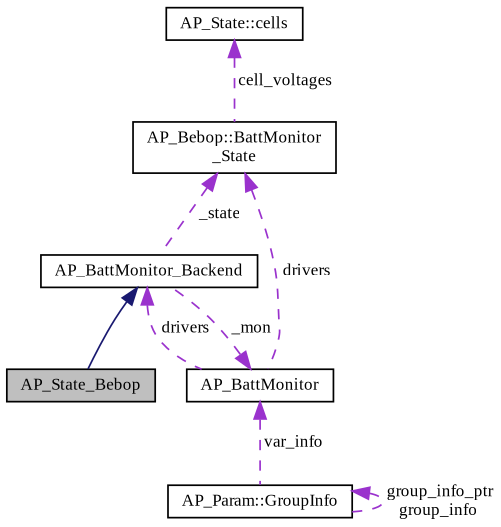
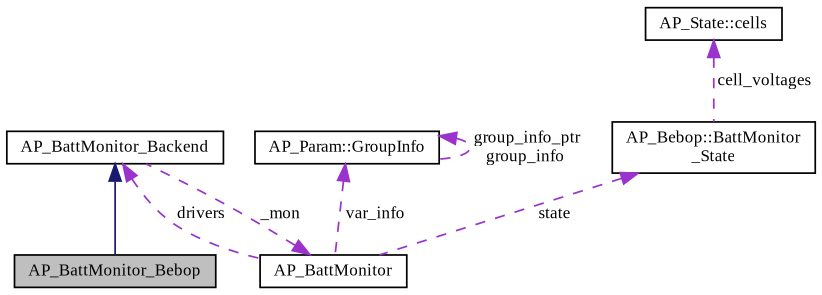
  digraph {
    fontname="Liberation Serif"
    node [color=black fillcolor=white fontname="Liberation Serif" fontsize=10 shape=record style=filled]
    edge [color=darkorchid3 dir=back fontname="Liberation Serif" fontsize=10 labelfontname=Helvetica labelfontsize=10 style=dashed]
-   n1 [fillcolor=grey75 fontcolor=black height=0.2 label=AP_State_Bebop width=0.4]
+   n1 [fillcolor=grey75 fontcolor=black height=0.2 label=AP_BattMonitor_Bebop width=0.4]
    n2 [height=0.2 label=AP_BattMonitor_Backend width=0.4]
    n3 [height=0.2 label=AP_BattMonitor width=0.4]
    n4 [height=0.2 label="AP_Param::GroupInfo" width=0.4]
    n5 [height=0.2 label="AP_Bebop::BattMonitor\l_State" width=0.4]
    n6 [height=0.2 label="AP_State::cells" width=0.4]
    n2 -> n1 [color=midnightblue style=solid]
    n2 -> n3 [label=" drivers"]
    n3 -> n2 [label=" _mon"]
-   n3 -> n4 [label=" var_info"]
+   n4 -> n3 [label=" var_info"]
    n4 -> n4 [label=" group_info_ptr\ngroup_info"]
-   n5 -> n2 [label=" _state"]
-   n5 -> n3 [label=" drivers"]
+   n5 -> n3 [label=" state"]
    n6 -> n5 [label=" cell_voltages"]
  }
